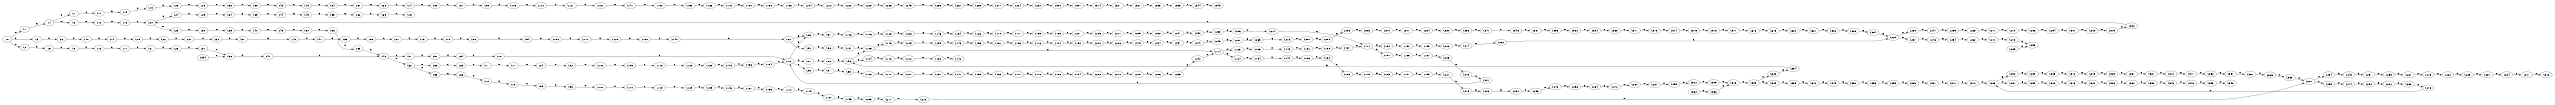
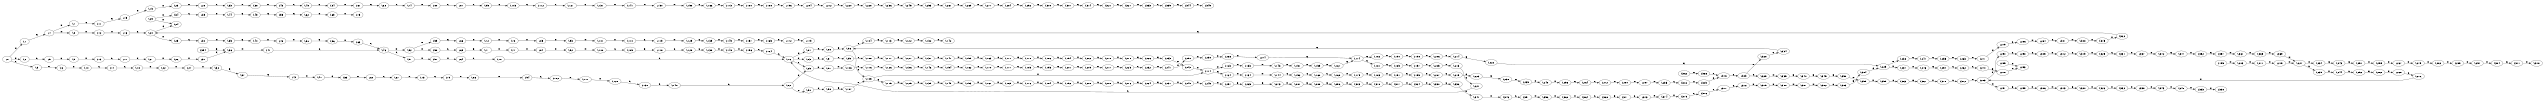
  strict digraph {
    rankdir=LR
    S0
    S1
    S2
    S3
    S4
    S5
    S6
    S7
    S8
    S9
    S10
    S11
    S12
    S13
    S14
    S15
    S16
    S17
    S18
    S19
    S20
    S21
    S22
    S23
    S24
    S25
    S26
    S27
    S28
    S29
    S30
    S31
    S32
    S33
    S34
    S35
    S36
    S37
    S38
    S39
    S40
    S41
    S42
    S43
    S44
    S45
    S46
    S47
    S48
    S49
    S50
    S51
    S52
    S53
    S54
    S55
    S56
    S57
    S58
    S59
    S60
    S61
    S62
    S63
    S64
    S65
    S66
    S67
    S68
    S69
    S70
    S71
    S72
    S73
    S74
    S75
    S76
    S77
    S78
    S79
    S80
    S81
    S83
    S89
    S84
    S85
    S86
    S87
    S88
    S82
    S90
    S91
    S92
    S93
    S94
    S95
    S96
    S97
    S98
    S99
    S100
    S101
    S102
    S103
    S104
    S105
    S106
    S107
    S108
    S109
    S110
    S111
    S112
    S113
    S114
    S115
    S116
    S117
    S118
    S119
    S120
    S121
    S122
    S123
    S124
    S125
    S126
    S127
    S128
    S129
    S130
    S131
    S132
    S133
    S134
    S135
    S136
    S137
    S138
    S139
    S140
    S141
    S142
    S143
    S144
    S145
    S146
    S147
    S148
    S149
    S150
    S151
    S152
    S153
    S154
    S155
    S156
    S157
    S158
    S159
    S160
    S161
    S162
    S163
    S164
    S165
    S166
    S167
    S168
    S169
    S170
    S171
    S172
    S173
    S174
    S175
    S176
    S177
    S178
    S179
    S180
    S181
    S182
    S183
    S184
    S185
    S186
-   S187
    S188
    S189
    S190
    S191
    S192
    S193
    S194
    S195
    S196
    S197
    S198
    S199
    S200
    S201
    S202
    S203
    S204
    S205
    S206
    S207
    S208
    S209
    S210
    S211
    S212
    S213
    S214
    S215
    S216
    S217
    S218
    S219
    S220
    S221
    S222
    S223
    S224
    S225
    S226
    S227
    S228
    S229
    S230
    S231
    S232
    S233
    S234
    S235
    S236
    S237
    S238
    S239
    S240
    S241
    S242
    S243
    S244
    S245
    S246
    S247
    S248
    S249
    S250
    S251
    S252
    S253
    S254
    S255
    S256
    S257
    S258
    S259
    S260
    S261
    S262
    S263
    S264
    S265
    S266
    S267
    S268
    S269
    S270
    S271
    S272
    S273
    S274
    S275
    S276
    S277
    S278
    S279
    S280
    S281
    S282
    S283
    S284
    S293
    S286
    S287
    S288
    S289
    S290
    S291
    S292
    S285
    S294
    S295
    S296
    S297
    S298
    S299
    S300
    S301
    S302
    S303
    S304
    S305
    S306
    S307
    S308
    S309
    S310
    S311
    S312
    S313
    S314
    S315
    S316
    S317
    S318
    S319
    S320
    S321
    S322
    S323
    S324
    S325
    S326
    S327
    S328
    S329
    S330
    S331
    S332
    S333
    S334
    S335
    S336
    S337
    S338
    S339
    S340
    S341
    S342
    S343
    S344
    S345
    S346
    S347
    S348
    S349
    S350
    S351
    S352
    S353
    S355
    S356
    S357
    S358
    S354
    S359
    S360
    S361
    S363
    S364
    S365
    S362
    S366
    S367
    S368
    S369
    S370
    S371
    S372
    S373
    S374
    S375
    S376
    S377
    S378
    S379
    S380
    S381
    S382
    S383
    S384
    S0 -> S1 [label=A]
    S0 -> S2 [label=T]
    S0 -> S3 [label=G]
    S1 -> S4 [label=G]
    S2 -> S5 [label=C]
    S3 -> S6 [label=T]
    S4 -> S7 [label=T]
    S4 -> S8 [label=A]
    S5 -> S9 [label=C]
    S6 -> S10 [label=T]
    S7 -> S11 [label=C]
    S8 -> S12 [label=A]
    S9 -> S13 [label=A]
    S10 -> S14 [label=C]
    S11 -> S15 [label=G]
    S12 -> S16 [label=A]
    S13 -> S17 [label=C]
    S14 -> S18 [label=C]
    S15 -> S19 [label=T]
    S16 -> S20 [label=G]
    S17 -> S21 [label=G]
    S18 -> S22 [label=T]
    S19 -> S23 [label=T]
    S20 -> S24 [label=G]
    S20 -> S25 [label=T]
    S21 -> S26 [label=A]
    S22 -> S27 [label=A]
    S23 -> S28 [label=A]
-   S24 -> S29 [label=A]
+   S29 -> S24 [label=A]
    S25 -> S30 [label=C]
    S26 -> S31 [label=A]
    S27 -> S32 [label=T]
    S28 -> S33 [label=G]
    S29 -> S34 [label=T]
    S30 -> S35 [label=A]
    S31 -> S36 [label=G]
    S32 -> S37 [label=G]
    S33 -> S38 [label=T]
    S34 -> S39 [label=C]
    S35 -> S40 [label=G]
    S36 -> S41 [label=A]
    S37 -> S42 [label=G]
    S38 -> S43 [label=A]
    S39 -> S44 [label=T]
    S40 -> S45 [label=A]
    S41 -> S46 [label=C]
    S42 -> S47 [label=A]
    S43 -> S48 [label=C]
    S44 -> S49 [label=G]
    S45 -> S50 [label=A]
    S46 -> S51 [label=C]
    S46 -> S52 [label=T]
    S47 -> S53 [label=G]
    S48 -> S54 [label=G]
    S49 -> S55 [label=G]
    S50 -> S56 [label=G]
    S51 -> S57 [label=T]
    S52 -> S58 [label=T]
    S52 -> S59 [label=A]
    S53 -> S60 [label=T]
    S54 -> S61 [label=T]
    S55 -> S62 [label=G]
    S56 -> S63 [label=A]
    S57 -> S64 [label=T]
    S58 -> S65 [label=C]
    S59 -> S66 [label=G]
    S60 -> S67 [label=C]
    S61 -> S68 [label=G]
    S62 -> S69 [label=T]
    S63 -> S46 [label=C]
    S64 -> S70 [label=C]
    S65 -> S71 [label=G]
    S66 -> S72 [label=T]
    S67 -> S73 [label=T]
    S68 -> S74 [label=G]
    S69 -> S75 [label=A]
    S70 -> S76 [label=C]
    S71 -> S77 [label=A]
    S72 -> S78 [label=A]
    S73 -> S79 [label=C]
    S74 -> S80 [label=A]
    S76 -> S81 [label=T]
    S76 -> S83 [label=G]
    S76 -> S89 [label=C]
    S77 -> S84 [label=A]
    S78 -> S85 [label=A]
    S79 -> S86 [label=T]
    S80 -> S87 [label=C]
    S81 -> S88 [label=G]
    S83 -> S91 [label=G]
    S89 -> S97 [label=T]
    S84 -> S92 [label=T]
    S85 -> S93 [label=T]
    S86 -> S94 [label=A]
    S87 -> S95 [label=G]
    S88 -> S96 [label=G]
    S82 -> S89 [label=G]
    S82 -> S90 [label=T]
    S90 -> S98 [label=G]
    S91 -> S99 [label=G]
    S92 -> S100 [label=A]
    S93 -> S101 [label=A]
    S94 -> S102 [label=C]
    S95 -> S103 [label=G]
    S96 -> S104 [label=C]
    S96 -> S105 [label=T]
    S97 -> S106 [label=A]
    S98 -> S107 [label=G]
    S99 -> S108 [label=C]
    S100 -> S109 [label=C]
    S101 -> S110 [label=T]
    S102 -> S111 [label=T]
    S103 -> S112 [label=C]
    S104 -> S113 [label=G]
    S105 -> S114 [label=A]
    S105 -> S115 [label=G]
    S106 -> S116 [label=G]
    S107 -> S105 [label=T]
    S108 -> S117 [label=T]
    S109 -> S118 [label=G]
    S110 -> S119 [label=G]
    S111 -> S120 [label=T]
    S112 -> S121 [label=G]
    S113 -> S122 [label=G]
    S114 -> S123 [label=A]
    S114 -> S124 [label=G]
    S115 -> S125 [label=A]
    S116 -> S126 [label=T]
    S117 -> S127 [label=G]
    S118 -> S128 [label=C]
    S119 -> S129 [label=A]
    S120 -> S130 [label=C]
    S121 -> S131 [label=G]
    S122 -> S132 [label=T]
    S123 -> S133 [label=A]
    S124 -> S134 [label=A]
    S125 -> S135 [label=T]
    S126 -> S136 [label=C]
    S127 -> S137 [label=T]
    S128 -> S138 [label=C]
    S129 -> S139 [label=C]
    S130 -> S140 [label=C]
    S131 -> S141 [label=A]
    S132 -> S142 [label=T]
    S133 -> S143 [label=A]
    S134 -> S144 [label=A]
    S135 -> S145 [label=A]
    S136 -> S146 [label=G]
    S137 -> S147 [label=C]
    S138 -> S148 [label=T]
    S139 -> S149 [label=A]
    S140 -> S82 [label=C]
    S141 -> S150 [label=A]
    S143 -> S151 [label=A]
    S144 -> S152 [label=C]
    S145 -> S153 [label=A]
    S146 -> S154 [label=G]
    S147 -> S155 [label=A]
    S148 -> S156 [label=T]
    S149 -> S157 [label=A]
    S150 -> S158 [label=A]
    S151 -> S159 [label=T]
    S152 -> S160 [label=C]
    S153 -> S161 [label=T]
    S154 -> S162 [label=C]
    S155 -> S163 [label=A]
    S156 -> S164 [label=C]
    S157 -> S165 [label=A]
    S158 -> S166 [label=G]
    S159 -> S167 [label=A]
    S160 -> S168 [label=C]
    S161 -> S169 [label=T]
    S162 -> S170 [label=G]
    S163 -> S171 [label=C]
    S164 -> S76 [label=C]
    S165 -> S172 [label=T]
    S166 -> S173 [label=A]
    S167 -> S174 [label=G]
    S168 -> S175 [label=A]
    S169 -> S176 [label=T]
    S170 -> S177 [label=A]
    S171 -> S178 [label=G]
    S172 -> S179 [label=T]
    S173 -> S180 [label=G]
    S174 -> S181 [label=C]
    S174 -> S182 [label=G]
    S175 -> S183 [label=G]
    S176 -> S184 [label=T]
    S177 -> S185 [label=C]
    S178 -> S186 [label=A]
-   S179 -> S187 [label=A]
    S180 -> S188 [label=G]
    S181 -> S189 [label=C]
    S182 -> S190 [label=T]
    S183 -> S191 [label=T]
    S184 -> S192 [label=C]
    S185 -> S193 [label=C]
    S186 -> S194 [label=C]
-   S187 -> S195 [label=G]
    S188 -> S196 [label=T]
    S189 -> S197 [label=C]
    S190 -> S198 [label=A]
    S191 -> S199 [label=G]
    S192 -> S200 [label=T]
    S193 -> S201 [label=G]
    S194 -> S202 [label=A]
    S195 -> S203 [label=A]
    S196 -> S204 [label=C]
    S197 -> S205 [label=T]
    S198 -> S206 [label=A]
    S199 -> S207 [label=T]
    S200 -> S208 [label=C]
    S201 -> S209 [label=C]
    S202 -> S210 [label=C]
    S203 -> S211 [label=A]
    S204 -> S212 [label=G]
    S205 -> S213 [label=T]
    S206 -> S214 [label=C]
    S207 -> S215 [label=C]
    S208 -> S216 [label=C]
    S209 -> S217 [label=T]
    S210 -> S218 [label=T]
    S211 -> S219 [label=A]
    S212 -> S220 [label=C]
    S213 -> S221 [label=C]
    S214 -> S222 [label=G]
    S215 -> S223 [label=G]
    S216 -> S224 [label=G]
    S217 -> S225 [label=T]
    S218 -> S226 [label=G]
    S219 -> S227 [label=A]
    S220 -> S228 [label=G]
    S221 -> S76 [label=C]
    S222 -> S229 [label=G]
    S223 -> S230 [label=G]
    S224 -> S231 [label=G]
    S225 -> S232 [label=C]
    S226 -> S233 [label=G]
    S227 -> S234 [label=T]
    S227 -> S235 [label=C]
    S228 -> S236 [label=C]
    S229 -> S237 [label=T]
    S229 -> S238 [label=A]
    S230 -> S239 [label=T]
    S231 -> S240 [label=T]
    S232 -> S241 [label=A]
    S233 -> S242 [label=T]
    S234 -> S243 [label=G]
    S235 -> S244 [label=A]
    S236 -> S245 [label=T]
    S237 -> S246 [label=A]
    S238 -> S247 [label=C]
    S239 -> S248 [label=T]
    S240 -> S249 [label=A]
    S241 -> S250 [label=A]
    S242 -> S114 [label=A]
    S243 -> S251 [label=G]
    S244 -> S252 [label=C]
    S245 -> S253 [label=T]
    S246 -> S254 [label=G]
    S247 -> S255 [label=C]
    S248 -> S256 [label=T]
    S249 -> S257 [label=A]
    S250 -> S258 [label=A]
    S251 -> S259 [label=T]
    S252 -> S260 [label=G]
    S253 -> S261 [label=G]
    S254 -> S262 [label=C]
    S255 -> S263 [label=T]
    S256 -> S264 [label=G]
    S257 -> S265 [label=G]
    S258 -> S266 [label=T]
    S259 -> S267 [label=T]
    S260 -> S268 [label=T]
    S261 -> S269 [label=G]
    S262 -> S270 [label=C]
    S263 -> S271 [label=A]
    S264 -> S272 [label=C]
    S265 -> S273 [label=G]
    S266 -> S274 [label=A]
    S267 -> S275 [label=T]
    S268 -> S276 [label=C]
    S269 -> S277 [label=A]
    S270 -> S278 [label=G]
    S271 -> S279 [label=A]
    S272 -> S280 [label=A]
    S273 -> S281 [label=A]
    S274 -> S174 [label=G]
    S275 -> S282 [label=T]
    S276 -> S283 [label=A]
    S277 -> S284 [label=C]
    S278 -> S293 [label=T]
    S279 -> S286 [label=C]
    S280 -> S287 [label=A]
    S281 -> S288 [label=G]
    S282 -> S289 [label=A]
    S283 -> S290 [label=G]
    S283 -> S291 [label=A]
    S284 -> S292 [label=T]
    S286 -> S294 [label=A]
    S287 -> S295 [label=A]
    S288 -> S296 [label=G]
    S289 -> S297 [label=T]
    S290 -> S298 [label=G]
    S291 -> S299 [label=G]
    S292 -> S300 [label=G]
    S285 -> S293 [label=T]
    S294 -> S301 [label=G]
    S295 -> S302 [label=C]
    S296 -> S303 [label=A]
    S297 -> S304 [label=A]
    S298 -> S305 [label=G]
    S299 -> S306 [label=T]
    S300 -> S307 [label=C]
    S301 -> S308 [label=A]
    S302 -> S309 [label=T]
    S303 -> S310 [label=A]
    S304 -> S311 [label=G]
    S305 -> S312 [label=T]
    S306 -> S313 [label=A]
    S307 -> S314 [label=G]
    S308 -> S315 [label=A]
    S309 -> S316 [label=C]
    S310 -> S317 [label=T]
    S311 -> S318 [label=A]
    S312 -> S319 [label=G]
    S313 -> S320 [label=G]
    S314 -> S321 [label=G]
    S315 -> S322 [label=A]
    S316 -> S323 [label=C]
    S317 -> S324 [label=A]
    S319 -> S325 [label=A]
    S320 -> S326 [label=A]
    S321 -> S327 [label=G]
    S322 -> S20 [label=G]
    S323 -> S328 [label=T]
    S323 -> S329 [label=G]
    S324 -> S330 [label=T]
    S325 -> S331 [label=C]
    S326 -> S332 [label=T]
    S327 -> S333 [label=A]
    S328 -> S334 [label=G]
    S329 -> S335 [label=A]
    S330 -> S336 [label=C]
    S331 -> S337 [label=T]
    S332 -> S338 [label=T]
    S333 -> S339 [label=C]
    S334 -> S96 [label=G]
    S335 -> S340 [label=G]
    S336 -> S341 [label=T]
    S337 -> S342 [label=T]
    S338 -> S343 [label=T]
    S339 -> S344 [label=G]
    S340 -> S345 [label=G]
    S341 -> S346 [label=T]
    S342 -> S347 [label=G]
    S343 -> S348 [label=A]
    S344 -> S349 [label=A]
    S345 -> S350 [label=G]
    S346 -> S351 [label=C]
    S347 -> S352 [label=A]
    S348 -> S353 [label=A]
    S350 -> S355 [label=A]
    S351 -> S356 [label=A]
    S352 -> S357 [label=G]
    S353 -> S358 [label=A]
    S355 -> S359 [label=A]
    S356 -> S360 [label=T]
    S357 -> S361 [label=A]
    S354 -> S36 [label=G]
    S359 -> S363 [label=C]
    S360 -> S364 [label=T]
    S361 -> S365 [label=A]
    S363 -> S367 [label=G]
    S364 -> S368 [label=C]
    S365 -> S369 [label=A]
    S362 -> S366 [label=T]
    S366 -> S316 [label=C]
    S367 -> S370 [label=T]
    S368 -> S371 [label=G]
    S369 -> S227 [label=A]
    S370 -> S372 [label=C]
    S371 -> S373 [label=C]
    S372 -> S283 [label=A]
    S373 -> S374 [label=T]
    S374 -> S375 [label=A]
    S375 -> S376 [label=C]
    S376 -> S377 [label=C]
    S377 -> S378 [label=G]
    S378 -> S379 [label=T]
    S379 -> S380 [label=T]
    S380 -> S381 [label=A]
    S381 -> S382 [label=A]
    S382 -> S383 [label=C]
    S383 -> S384 [label=G]
    S384 -> S229 [label=G]
  }
